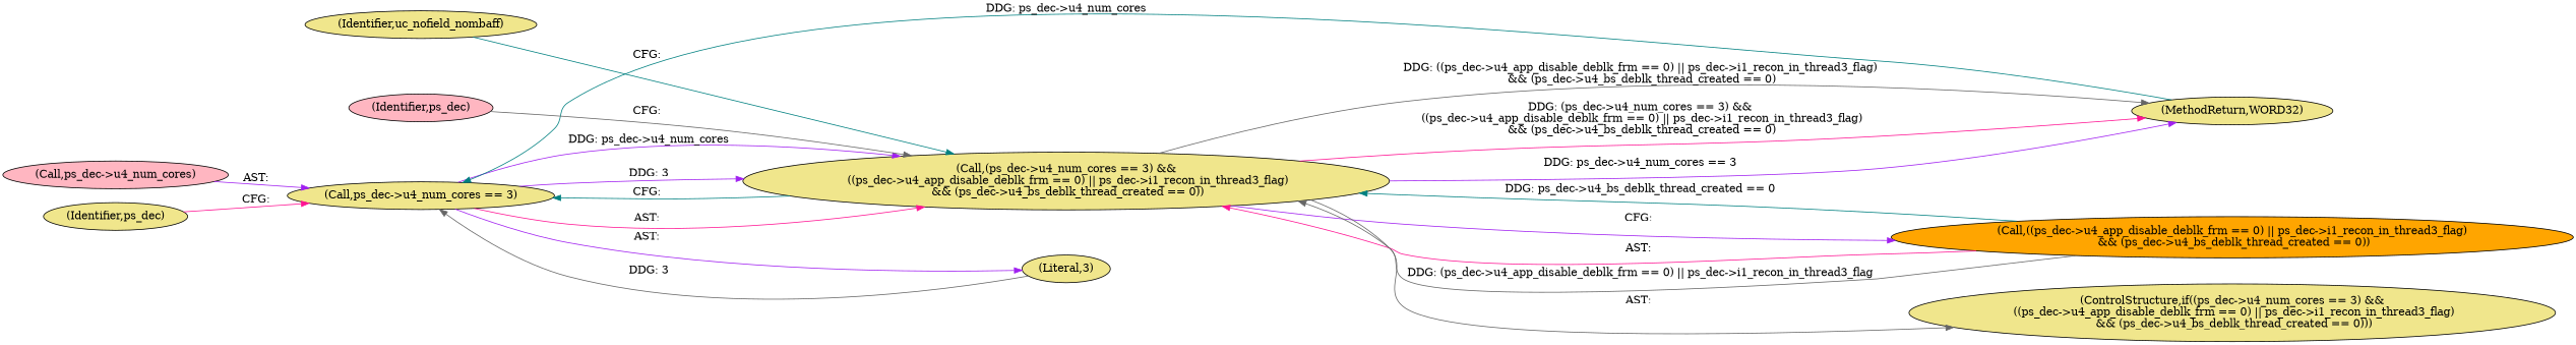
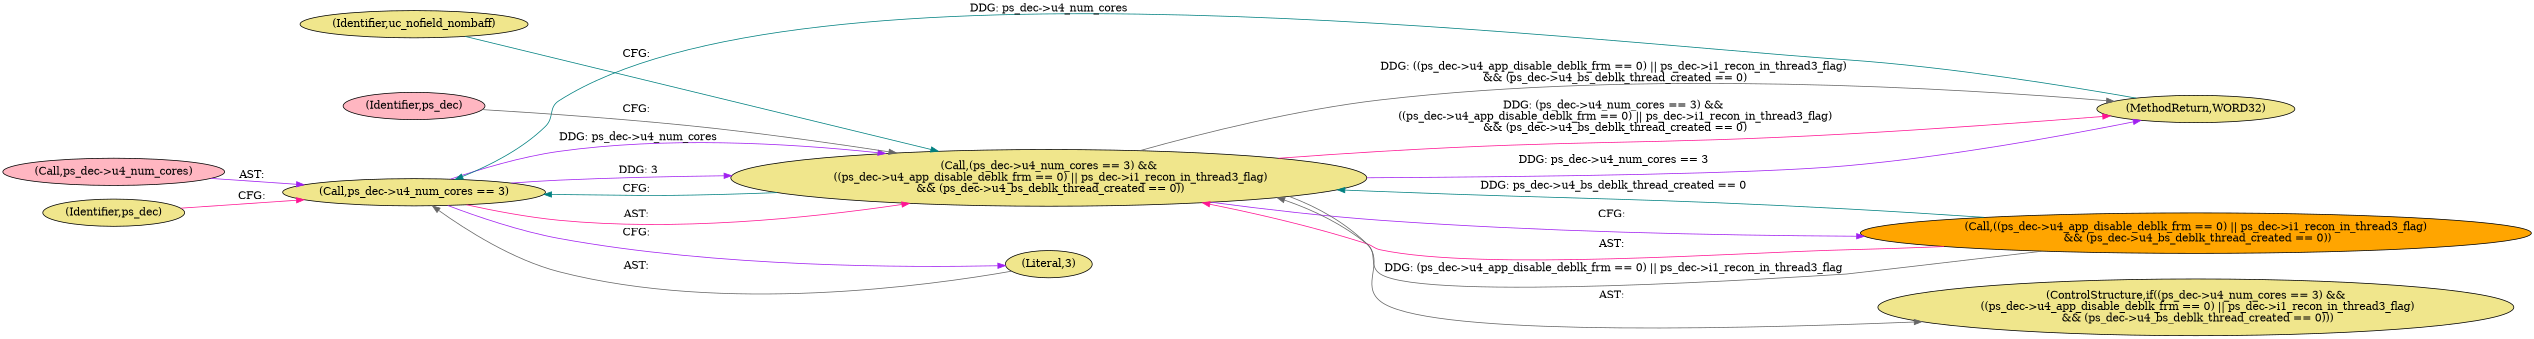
  digraph {
    rankdir=LR
    node [fillcolor=khaki style=filled]
    edge [color=purple]
    n1 [label="(Call,ps_dec->u4_num_cores == 3)"]
    n2 [label="(Call,(ps_dec->u4_num_cores == 3) &&\n ((ps_dec->u4_app_disable_deblk_frm == 0) || ps_dec->i1_recon_in_thread3_flag)\n && (ps_dec->u4_bs_deblk_thread_created == 0))"]
    n3 [label="(Literal,3)"]
    n4 [label="(MethodReturn,WORD32)"]
    n5 [fillcolor=orange label="(Call,((ps_dec->u4_app_disable_deblk_frm == 0) || ps_dec->i1_recon_in_thread3_flag)\n && (ps_dec->u4_bs_deblk_thread_created == 0))"]
    n6 [label="(ControlStructure,if((ps_dec->u4_num_cores == 3) &&\n ((ps_dec->u4_app_disable_deblk_frm == 0) || ps_dec->i1_recon_in_thread3_flag)\n && (ps_dec->u4_bs_deblk_thread_created == 0)))"]
    n7 [label="(Identifier,uc_nofield_nombaff)"]
    n8 [fillcolor=lightpink label="(Call,ps_dec->u4_num_cores)"]
    n9 [label="(Identifier,ps_dec)"]
    n10 [fillcolor=lightpink label="(Identifier,ps_dec)"]
    n1 -> n2 [color=deeppink label="AST: "]
    n1 -> n2 [label="DDG: ps_dec->u4_num_cores"]
    n1 -> n2 [label="DDG: 3"]
-   n1 -> n3 [label="AST: "]
+   n1 -> n3 [label="CFG: "]
    n2 -> n1 [color=teal label="CFG: "]
    n2 -> n4 [color=deeppink label="DDG: (ps_dec->u4_num_cores == 3) &&\n ((ps_dec->u4_app_disable_deblk_frm == 0) || ps_dec->i1_recon_in_thread3_flag)\n && (ps_dec->u4_bs_deblk_thread_created == 0)"]
    n2 -> n4 [label="DDG: ps_dec->u4_num_cores == 3"]
    n2 -> n4 [color=gray40 label="DDG: ((ps_dec->u4_app_disable_deblk_frm == 0) || ps_dec->i1_recon_in_thread3_flag)\n && (ps_dec->u4_bs_deblk_thread_created == 0)"]
    n2 -> n5 [label="CFG: "]
    n2 -> n6 [color=gray40 label="AST: "]
-   n3 -> n1 [color=gray40 label="DDG: 3"]
+   n3 -> n1 [color=gray40 label="AST: "]
    n4 -> n1 [color=teal label="DDG: ps_dec->u4_num_cores"]
    n5 -> n2 [color=deeppink label="AST: "]
    n5 -> n2 [color=gray40 label="DDG: (ps_dec->u4_app_disable_deblk_frm == 0) || ps_dec->i1_recon_in_thread3_flag"]
    n5 -> n2 [color=teal label="DDG: ps_dec->u4_bs_deblk_thread_created == 0"]
    n7 -> n2 [color=teal label="CFG: "]
    n8 -> n1 [label="AST: "]
    n9 -> n1 [color=deeppink label="CFG: "]
    n10 -> n2 [color=gray40 label="CFG: "]
  }
